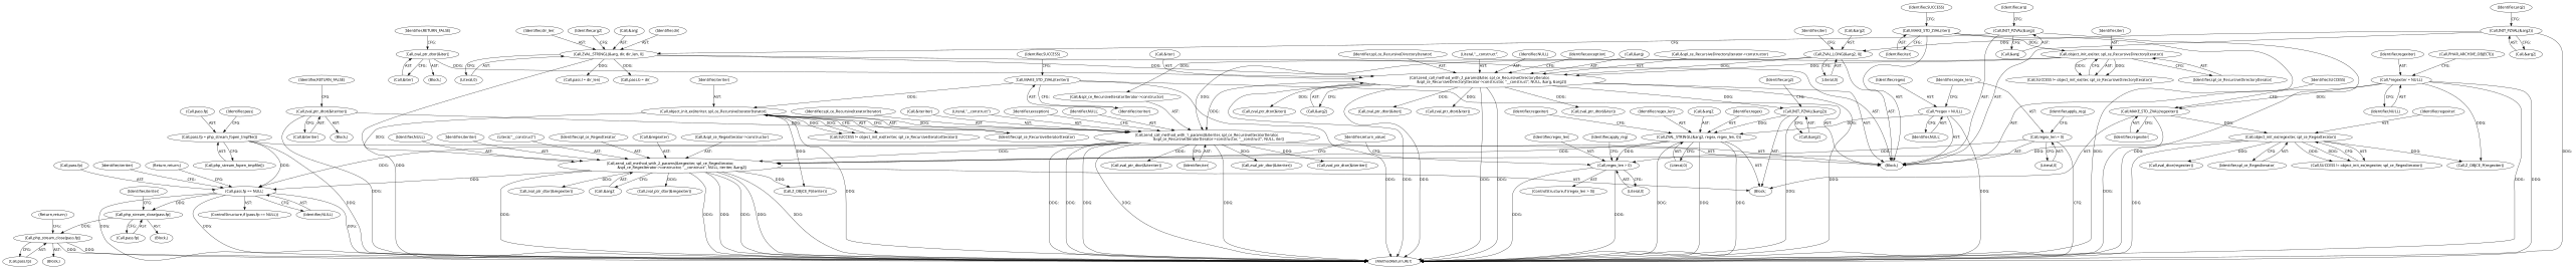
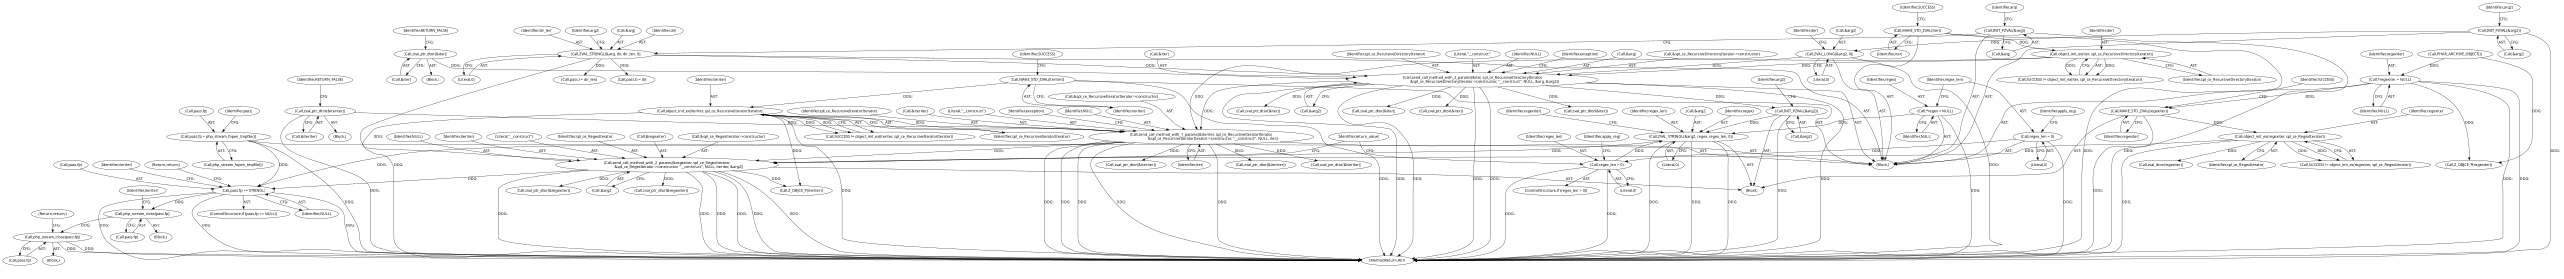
  digraph {
    fontname="Noto Sans"
    node [fontname="Noto Sans"]
    edge [fontname="Noto Sans"]
    n1 [label="(Call,php_stream_close(pass.fp))"]
    n2 [label="(Block,)"]
    n3 [label="(MethodReturn,RET)"]
    n4 [label="(Call,pass.fp)"]
    n5 [label="(Call,php_stream_close(pass.fp))"]
    n6 [label="(Call,pass.fp)"]
    n7 [label="(Block,)"]
-   n8 [label="(Call,pass.fp == NULL)"]
+   n8 [label="(Call,pass.fp == STRINGL)"]
    n9 [label="(ControlStructure,if (pass.fp == NULL))"]
    n10 [label="(Identifier,NULL)"]
    n11 [label="(Call,pass.fp = php_stream_fopen_tmpfile())"]
    n12 [label="(Block,)"]
    n13 [label="(Call,php_stream_fopen_tmpfile())"]
    n14 [label="(Call,zend_call_method_with_1_params(&iteriter, spl_ce_RecursiveIteratorIterator,\n                        &spl_ce_RecursiveIteratorIterator->constructor, \"__construct\", NULL, iter))"]
    n15 [label="(Call,zend_call_method_with_2_params(&regexiter, spl_ce_RegexIterator,\n                        &spl_ce_RegexIterator->constructor, \"__construct\", NULL, iteriter, &arg2))"]
    n16 [label="(Call,zval_ptr_dtor(&iteriter))"]
    n17 [label="(Identifier,iter)"]
    n18 [label="(Call,zval_ptr_dtor(&iteriter))"]
    n19 [label="(Call,zval_ptr_dtor(&iteriter))"]
    n20 [label="(Call,Z_OBJCE_P(iteriter))"]
    n21 [label="(Call,zval_ptr_dtor(&regexiter))"]
    n22 [label="(Call,&arg2)"]
    n23 [label="(Call,zval_ptr_dtor(&regexiter))"]
    n24 [label="(Block,)"]
    n25 [label="(Call,zval_ptr_dtor(&iteriter))"]
    n26 [label="(Call,&iteriter)"]
    n27 [label="(Block,)"]
    n28 [label="(Call,object_init_ex(iteriter, spl_ce_RecursiveIteratorIterator))"]
    n29 [label="(Identifier,spl_ce_RecursiveIteratorIterator)"]
    n30 [label="(Call,SUCCESS != object_init_ex(iteriter, spl_ce_RecursiveIteratorIterator))"]
    n31 [label="(Call,MAKE_STD_ZVAL(iteriter))"]
    n32 [label="(Identifier,iteriter)"]
    n33 [label="(Call,zend_call_method_with_2_params(&iter, spl_ce_RecursiveDirectoryIterator,\n                        &spl_ce_RecursiveDirectoryIterator->constructor, \"__construct\", NULL, &arg, &arg2))"]
    n34 [label="(Call,INIT_PZVAL(&arg2))"]
    n35 [label="(Call,zval_ptr_dtor(&iter))"]
    n36 [label="(Call,zval_ptr_dtor(&iter))"]
    n37 [label="(Call,zval_ptr_dtor(&iter))"]
    n38 [label="(Call,&arg2)"]
    n39 [label="(Call,zval_ptr_dtor(&iter))"]
    n40 [label="(Call,ZVAL_STRINGL(&arg2, regex, regex_len, 0))"]
    n41 [label="(Call,&arg2)"]
    n42 [label="(Call,zval_ptr_dtor(&iter))"]
    n43 [label="(Block,)"]
    n44 [label="(Call,&iter)"]
    n45 [label="(Call,object_init_ex(iter, spl_ce_RecursiveDirectoryIterator))"]
    n46 [label="(Identifier,spl_ce_RecursiveDirectoryIterator)"]
    n47 [label="(Call,SUCCESS != object_init_ex(iter, spl_ce_RecursiveDirectoryIterator))"]
    n48 [label="(Call,MAKE_STD_ZVAL(iter))"]
    n49 [label="(Identifier,iter)"]
    n50 [label="(Call,ZVAL_STRINGL(&arg, dir, dir_len, 0))"]
    n51 [label="(Literal,0)"]
    n52 [label="(Call,pass.l = dir_len)"]
    n53 [label="(Call,pass.b = dir)"]
    n54 [label="(Call,INIT_PZVAL(&arg))"]
    n55 [label="(Call,&arg)"]
    n56 [label="(Call,ZVAL_LONG(&arg2, 0))"]
    n57 [label="(Literal,0)"]
    n58 [label="(Call,INIT_PZVAL(&arg2))"]
    n59 [label="(Call,&arg2)"]
    n60 [label="(Call,object_init_ex(regexiter, spl_ce_RegexIterator))"]
    n61 [label="(Call,zval_dtor(regexiter))"]
    n62 [label="(Identifier,spl_ce_RegexIterator)"]
    n63 [label="(Call,SUCCESS != object_init_ex(regexiter, spl_ce_RegexIterator))"]
    n64 [label="(Call,Z_OBJCE_P(regexiter))"]
    n65 [label="(Call,MAKE_STD_ZVAL(regexiter))"]
    n66 [label="(Identifier,regexiter)"]
    n67 [label="(Call,*regexiter = NULL)"]
    n68 [label="(Identifier,NULL)"]
    n69 [label="(Literal,0)"]
    n70 [label="(Call,*regex = NULL)"]
    n71 [label="(Identifier,NULL)"]
    n72 [label="(Call,regex_len > 0)"]
    n73 [label="(Literal,0)"]
    n74 [label="(ControlStructure,if (regex_len > 0))"]
    n75 [label="(Call,regex_len = 0)"]
    n76 [label="(Literal,0)"]
    n77 [label="(Call,&iter)"]
    n78 [label="(Identifier,SUCCESS)"]
    n79 [label="(Identifier,spl_ce_RegexIterator)"]
    n80 [label="(Identifier,regexiter)"]
    n81 [label="(Identifier,regex_len)"]
    n82 [label="(Identifier,regex)"]
    n83 [label="(Identifier,spl_ce_RecursiveDirectoryIterator)"]
    n84 [label="(Call,&spl_ce_RecursiveIteratorIterator->constructor)"]
    n85 [label="(Identifier,regex_len)"]
    n86 [label="(Identifier,arg2)"]
    n87 [label="(Return,return;)"]
    n88 [label="(Literal,\"__construct\")"]
    n89 [label="(Call,&iteriter)"]
    n90 [label="(Literal,\"__construct\")"]
    n91 [label="(Identifier,iteriter)"]
    n92 [label="(Call,pass.fp)"]
    n93 [label="(Call,&arg)"]
    n94 [label="(Identifier,NULL)"]
    n95 [label="(Identifier,regex)"]
    n96 [label="(Identifier,arg)"]
    n97 [label="(Identifier,arg2)"]
    n98 [label="(Identifier,iter)"]
    n99 [label="(Literal,\"__construct\")"]
    n100 [label="(Call,PHAR_ARCHIVE_OBJECT())"]
    n101 [label="(Call,&arg2)"]
    n102 [label="(Identifier,iteriter)"]
    n103 [label="(Identifier,pass)"]
    n104 [label="(Identifier,iteriter)"]
    n105 [label="(Identifier,apply_reg)"]
    n106 [label="(Identifier,return_value)"]
    n107 [label="(Call,&regexiter)"]
    n108 [label="(Identifier,iter)"]
    n109 [label="(Identifier,regex_len)"]
    n110 [label="(Identifier,dir)"]
    n111 [label="(Identifier,dir_len)"]
    n112 [label="(Identifier,iteriter)"]
    n113 [label="(Identifier,RETURN_FALSE)"]
    n114 [label="(Identifier,SUCCESS)"]
    n115 [label="(Call,pass.fp)"]
    n116 [label="(Identifier,exception)"]
    n117 [label="(Identifier,apply_reg)"]
    n118 [label="(Return,return;)"]
    n119 [label="(Identifier,exception)"]
    n120 [label="(Identifier,RETURN_FALSE)"]
    n121 [label="(Identifier,SUCCESS)"]
    n122 [label="(Call,&spl_ce_RegexIterator->constructor)"]
    n123 [label="(Identifier,NULL)"]
    n124 [label="(Call,&arg)"]
    n125 [label="(Identifier,regexiter)"]
    n126 [label="(Call,&spl_ce_RecursiveDirectoryIterator->constructor)"]
    n127 [label="(Identifier,regexiter)"]
    n128 [label="(Call,&arg2)"]
    n129 [label="(Identifier,NULL)"]
    n130 [label="(Identifier,arg2)"]
    n131 [label="(Identifier,spl_ce_RecursiveIteratorIterator)"]
    n1 -> n2 [label="AST: "]
    n1 -> n3 [label="DDG: "]
    n1 -> n3 [label="DDG: "]
    n1 -> n4 [label="CFG: "]
    n4 -> n1 [label="AST: "]
    n5 -> n1 [label="DDG: "]
    n5 -> n6 [label="CFG: "]
    n5 -> n7 [label="AST: "]
    n6 -> n5 [label="AST: "]
    n8 -> n3 [label="DDG: "]
    n8 -> n3 [label="DDG: "]
    n8 -> n3 [label="DDG: "]
    n8 -> n5 [label="DDG: "]
    n8 -> n9 [label="AST: "]
    n8 -> n10 [label="CFG: "]
    n10 -> n8 [label="AST: "]
    n11 -> n3 [label="DDG: "]
    n11 -> n8 [label="DDG: "]
    n11 -> n12 [label="AST: "]
    n11 -> n13 [label="CFG: "]
    n13 -> n11 [label="AST: "]
    n14 -> n3 [label="DDG: "]
    n14 -> n3 [label="DDG: "]
    n14 -> n3 [label="DDG: "]
    n14 -> n3 [label="DDG: "]
    n14 -> n3 [label="DDG: "]
    n14 -> n8 [label="DDG: "]
    n14 -> n12 [label="AST: "]
    n14 -> n15 [label="DDG: "]
    n14 -> n16 [label="DDG: "]
    n14 -> n17 [label="CFG: "]
    n14 -> n18 [label="DDG: "]
    n14 -> n19 [label="DDG: "]
    n15 -> n3 [label="DDG: "]
    n15 -> n3 [label="DDG: "]
    n15 -> n3 [label="DDG: "]
    n15 -> n3 [label="DDG: "]
    n15 -> n3 [label="DDG: "]
    n15 -> n3 [label="DDG: "]
    n15 -> n8 [label="DDG: "]
    n15 -> n20 [label="DDG: "]
    n15 -> n21 [label="DDG: "]
    n15 -> n22 [label="CFG: "]
    n15 -> n23 [label="DDG: "]
    n15 -> n24 [label="AST: "]
    n17 -> n14 [label="AST: "]
    n22 -> n15 [label="AST: "]
    n25 -> n3 [label="DDG: "]
    n25 -> n14 [label="DDG: "]
    n25 -> n26 [label="CFG: "]
    n25 -> n27 [label="AST: "]
    n26 -> n25 [label="AST: "]
    n28 -> n3 [label="DDG: "]
    n28 -> n14 [label="DDG: "]
    n28 -> n15 [label="DDG: "]
    n28 -> n20 [label="DDG: "]
    n28 -> n29 [label="CFG: "]
    n28 -> n30 [label="AST: "]
    n28 -> n30 [label="DDG: "]
    n28 -> n30 [label="DDG: "]
    n29 -> n28 [label="AST: "]
    n30 -> n28 [label="CFG: "]
    n31 -> n3 [label="DDG: "]
    n31 -> n12 [label="AST: "]
    n31 -> n28 [label="DDG: "]
    n31 -> n32 [label="CFG: "]
    n32 -> n31 [label="AST: "]
    n33 -> n3 [label="DDG: "]
    n33 -> n3 [label="DDG: "]
    n33 -> n3 [label="DDG: "]
    n33 -> n3 [label="DDG: "]
    n33 -> n3 [label="DDG: "]
    n33 -> n12 [label="AST: "]
    n33 -> n14 [label="DDG: "]
    n33 -> n34 [label="DDG: "]
    n33 -> n35 [label="DDG: "]
    n33 -> n36 [label="DDG: "]
    n33 -> n37 [label="DDG: "]
    n33 -> n38 [label="CFG: "]
    n33 -> n39 [label="DDG: "]
    n34 -> n3 [label="DDG: "]
    n34 -> n24 [label="AST: "]
    n34 -> n40 [label="DDG: "]
    n34 -> n41 [label="CFG: "]
    n38 -> n33 [label="AST: "]
    n40 -> n3 [label="DDG: "]
    n40 -> n3 [label="DDG: "]
    n40 -> n3 [label="DDG: "]
    n40 -> n15 [label="DDG: "]
    n40 -> n24 [label="AST: "]
    n40 -> n69 [label="CFG: "]
    n41 -> n34 [label="AST: "]
    n42 -> n33 [label="DDG: "]
    n42 -> n43 [label="AST: "]
    n42 -> n44 [label="CFG: "]
    n44 -> n42 [label="AST: "]
    n45 -> n14 [label="DDG: "]
    n45 -> n33 [label="DDG: "]
    n45 -> n46 [label="CFG: "]
    n45 -> n47 [label="AST: "]
    n45 -> n47 [label="DDG: "]
    n45 -> n47 [label="DDG: "]
    n46 -> n45 [label="AST: "]
    n47 -> n45 [label="CFG: "]
    n48 -> n3 [label="DDG: "]
    n48 -> n12 [label="AST: "]
    n48 -> n45 [label="DDG: "]
    n48 -> n49 [label="CFG: "]
    n49 -> n48 [label="AST: "]
    n50 -> n3 [label="DDG: "]
    n50 -> n12 [label="AST: "]
    n50 -> n33 [label="DDG: "]
    n50 -> n51 [label="CFG: "]
    n50 -> n52 [label="DDG: "]
    n50 -> n53 [label="DDG: "]
    n51 -> n50 [label="AST: "]
    n54 -> n3 [label="DDG: "]
    n54 -> n12 [label="AST: "]
    n54 -> n50 [label="CFG: "]
    n54 -> n55 [label="CFG: "]
    n55 -> n54 [label="AST: "]
-   n56 -> n84 [label="DDG: "]
+   n56 -> n3 [label="DDG: "]
    n56 -> n12 [label="AST: "]
    n56 -> n33 [label="DDG: "]
    n56 -> n57 [label="CFG: "]
    n57 -> n56 [label="AST: "]
    n58 -> n3 [label="DDG: "]
    n58 -> n12 [label="AST: "]
    n58 -> n56 [label="DDG: "]
    n58 -> n59 [label="CFG: "]
    n59 -> n58 [label="AST: "]
    n60 -> n3 [label="DDG: "]
    n60 -> n15 [label="DDG: "]
    n60 -> n61 [label="DDG: "]
    n60 -> n62 [label="CFG: "]
    n60 -> n63 [label="AST: "]
    n60 -> n63 [label="DDG: "]
    n60 -> n63 [label="DDG: "]
-   n60 -> n64 [label="DDG: "]
+   n100 -> n64 [label="DDG: "]
    n62 -> n60 [label="AST: "]
    n63 -> n60 [label="CFG: "]
    n65 -> n3 [label="DDG: "]
    n65 -> n24 [label="AST: "]
    n65 -> n60 [label="DDG: "]
    n65 -> n66 [label="CFG: "]
    n66 -> n65 [label="AST: "]
    n67 -> n3 [label="DDG: "]
    n67 -> n3 [label="DDG: "]
    n67 -> n12 [label="AST: "]
    n67 -> n64 [label="DDG: "]
    n67 -> n65 [label="DDG: "]
    n67 -> n68 [label="CFG: "]
    n68 -> n67 [label="AST: "]
    n69 -> n40 [label="AST: "]
    n70 -> n3 [label="DDG: "]
    n70 -> n12 [label="AST: "]
    n70 -> n40 [label="DDG: "]
    n70 -> n71 [label="CFG: "]
    n71 -> n70 [label="AST: "]
    n72 -> n3 [label="DDG: "]
    n72 -> n3 [label="DDG: "]
-   n40 -> n72 [label="DDG: "]
+   n72 -> n40 [label="DDG: "]
    n72 -> n73 [label="CFG: "]
    n72 -> n74 [label="AST: "]
    n73 -> n72 [label="AST: "]
-   n75 -> n3 [label="CFG: "]
+   n75 -> n3 [label="DDG: "]
    n75 -> n12 [label="AST: "]
    n75 -> n72 [label="DDG: "]
    n75 -> n76 [label="CFG: "]
    n76 -> n75 [label="AST: "]
    n77 -> n33 [label="AST: "]
    n78 -> n65 [label="CFG: "]
    n79 -> n15 [label="AST: "]
    n80 -> n60 [label="AST: "]
    n81 -> n40 [label="AST: "]
    n82 -> n40 [label="AST: "]
    n83 -> n33 [label="AST: "]
    n84 -> n14 [label="AST: "]
    n85 -> n72 [label="AST: "]
    n86 -> n50 [label="CFG: "]
    n87 -> n8 [label="CFG: "]
    n88 -> n15 [label="AST: "]
    n89 -> n14 [label="AST: "]
    n90 -> n33 [label="AST: "]
    n91 -> n5 [label="CFG: "]
    n92 -> n11 [label="AST: "]
    n93 -> n50 [label="AST: "]
    n94 -> n33 [label="AST: "]
    n95 -> n70 [label="AST: "]
    n96 -> n54 [label="CFG: "]
    n97 -> n34 [label="CFG: "]
    n98 -> n56 [label="CFG: "]
    n99 -> n14 [label="AST: "]
-   n100 -> n67 [label="CFG: "]
+   n100 -> n67 [label="DDG: "]
    n101 -> n56 [label="AST: "]
    n102 -> n15 [label="AST: "]
    n103 -> n11 [label="CFG: "]
    n104 -> n8 [label="CFG: "]
    n105 -> n75 [label="CFG: "]
    n106 -> n15 [label="CFG: "]
    n106 -> n72 [label="CFG: "]
    n107 -> n15 [label="AST: "]
    n108 -> n45 [label="AST: "]
    n109 -> n70 [label="CFG: "]
    n109 -> n75 [label="AST: "]
    n110 -> n50 [label="AST: "]
    n111 -> n50 [label="AST: "]
    n112 -> n28 [label="AST: "]
    n113 -> n25 [label="CFG: "]
    n114 -> n48 [label="CFG: "]
    n115 -> n8 [label="AST: "]
    n116 -> n14 [label="CFG: "]
    n117 -> n72 [label="CFG: "]
    n118 -> n1 [label="CFG: "]
    n119 -> n33 [label="CFG: "]
    n120 -> n42 [label="CFG: "]
    n121 -> n31 [label="CFG: "]
    n122 -> n15 [label="AST: "]
    n123 -> n14 [label="AST: "]
    n124 -> n33 [label="AST: "]
    n125 -> n40 [label="CFG: "]
    n126 -> n33 [label="AST: "]
    n127 -> n67 [label="AST: "]
    n128 -> n40 [label="AST: "]
    n129 -> n15 [label="AST: "]
    n130 -> n58 [label="CFG: "]
    n131 -> n14 [label="AST: "]
  }
